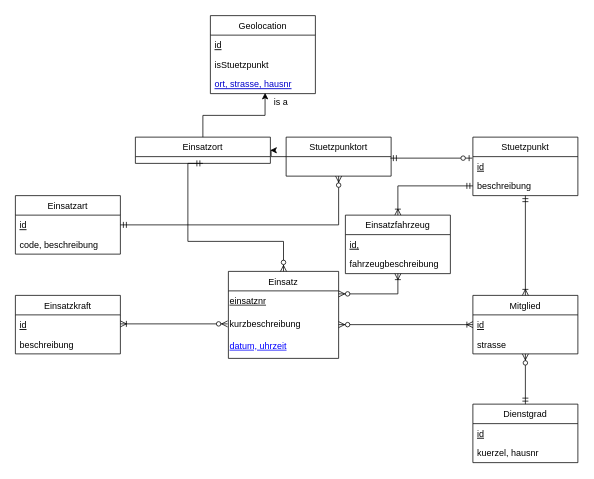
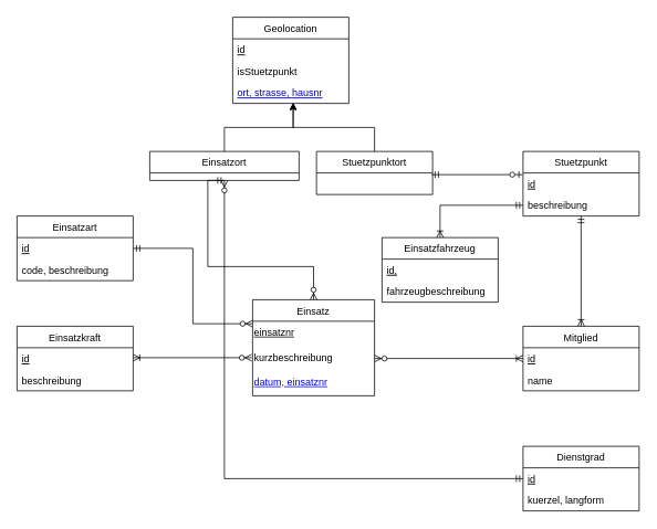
  <mxCell id="0" />
  <mxCell id="1" parent="0" />
- <mxCell id="2" style="edgeStyle=orthogonalEdgeStyle;rounded=0;orthogonalLoop=1;jettySize=auto;html=1;startArrow=ERoneToMany;startFill=0;endArrow=ERzeroToMany;endFill=1;" parent="1" source="4" target="10" edge="1"><mxGeometry relative="1" as="geometry"><Array as="points"><mxPoint x="530" y="391" /></Array><mxPoint x="460" y="395" as="targetPoint" /></mxGeometry></mxCell>
  <mxCell id="3" style="edgeStyle=orthogonalEdgeStyle;rounded=0;orthogonalLoop=1;jettySize=auto;html=1;exitX=0.5;exitY=0;exitDx=0;exitDy=0;entryX=0;entryY=0.5;entryDx=0;entryDy=0;startArrow=ERoneToMany;startFill=0;sourcePerimeterSpacing=5;endArrow=ERmandOne;endFill=0;targetPerimeterSpacing=5;strokeColor=#000000;" parent="1" source="4" target="9" edge="1"><mxGeometry relative="1" as="geometry" /></mxCell>
  <mxCell id="4" value="Einsatzfahrzeug" style="swimlane;fontStyle=0;childLayout=stackLayout;horizontal=1;startSize=26;fillColor=none;horizontalStack=0;resizeParent=1;resizeParentMax=0;resizeLast=0;collapsible=1;marginBottom=0;" parent="1" vertex="1"><mxGeometry x="460" y="286" width="140" height="78" as="geometry" /></mxCell>
  <mxCell id="5" value="id," style="text;strokeColor=none;fillColor=none;align=left;verticalAlign=top;spacingLeft=4;spacingRight=4;overflow=hidden;rotatable=0;points=[[0,0.5],[1,0.5]];portConstraint=eastwest;fontStyle=4" parent="4" vertex="1"><mxGeometry y="26" width="140" height="26" as="geometry" /></mxCell>
  <mxCell id="6" value="fahrzeugbeschreibung" style="text;strokeColor=none;fillColor=none;align=left;verticalAlign=top;spacingLeft=4;spacingRight=4;overflow=hidden;rotatable=0;points=[[0,0.5],[1,0.5]];portConstraint=eastwest;" parent="4" vertex="1"><mxGeometry y="52" width="140" height="26" as="geometry" /></mxCell>
  <mxCell id="7" value="Stuetzpunkt" style="swimlane;fontStyle=0;childLayout=stackLayout;horizontal=1;startSize=26;fillColor=none;horizontalStack=0;resizeParent=1;resizeParentMax=0;resizeLast=0;collapsible=1;marginBottom=0;" parent="1" vertex="1"><mxGeometry x="630" y="182" width="140" height="78" as="geometry" /></mxCell>
  <mxCell id="8" value="id" style="text;strokeColor=none;fillColor=none;align=left;verticalAlign=top;spacingLeft=4;spacingRight=4;overflow=hidden;rotatable=0;points=[[0,0.5],[1,0.5]];portConstraint=eastwest;fontStyle=4" parent="7" vertex="1"><mxGeometry y="26" width="140" height="26" as="geometry" /></mxCell>
  <mxCell id="9" value="beschreibung" style="text;strokeColor=none;fillColor=none;align=left;verticalAlign=top;spacingLeft=4;spacingRight=4;overflow=hidden;rotatable=0;points=[[0,0.5],[1,0.5]];portConstraint=eastwest;" parent="7" vertex="1"><mxGeometry y="52" width="140" height="26" as="geometry" /></mxCell>
  <mxCell id="10" value="Einsatz" style="swimlane;fontStyle=0;childLayout=stackLayout;horizontal=1;startSize=26;fillColor=none;horizontalStack=0;resizeParent=1;resizeParentMax=0;resizeLast=0;collapsible=1;marginBottom=0;" parent="1" vertex="1"><mxGeometry x="304" y="361" width="147" height="116" as="geometry" /></mxCell>
  <mxCell id="11" value="&lt;u&gt;einsatznr&lt;/u&gt;" style="text;html=1;" parent="10" vertex="1"><mxGeometry y="26" width="147" height="30" as="geometry" /></mxCell>
  <mxCell id="12" value="kurzbeschreibung" style="text;html=1;" parent="10" vertex="1"><mxGeometry y="56" width="147" height="30" as="geometry" /></mxCell>
- <mxCell id="13" value="&lt;font color=&quot;#0000FF&quot;&gt;&lt;u&gt;datum, uhrzeit&lt;/u&gt;&lt;/font&gt;" style="text;html=1;" parent="10" vertex="1"><mxGeometry y="86" width="147" height="30" as="geometry" /></mxCell>
+ <mxCell id="13" value="&lt;font color=&quot;#0000FF&quot;&gt;&lt;u&gt;datum, einsatznr&lt;/u&gt;&lt;/font&gt;" style="text;html=1;" parent="10" vertex="1"><mxGeometry y="86" width="147" height="30" as="geometry" /></mxCell>
  <mxCell id="14" style="edgeStyle=orthogonalEdgeStyle;rounded=0;orthogonalLoop=1;jettySize=auto;html=1;endArrow=ERzeroToMany;endFill=1;startArrow=ERmandOne;startFill=0;entryX=0.5;entryY=0;entryDx=0;entryDy=0;exitX=0.5;exitY=1;exitDx=0;exitDy=0;" parent="1" source="38" target="10" edge="1"><mxGeometry relative="1" as="geometry"><Array as="points"><mxPoint x="250" y="321" /><mxPoint x="378" y="321" /></Array><mxPoint x="377" y="351" as="targetPoint" /><mxPoint x="250" y="255" as="sourcePoint" /></mxGeometry></mxCell>
  <mxCell id="15" style="rounded=0;orthogonalLoop=1;jettySize=auto;html=1;entryX=-0.007;entryY=0.077;entryDx=0;entryDy=0;entryPerimeter=0;startArrow=ERmandOne;startFill=0;endArrow=ERzeroToOne;endFill=1;edgeStyle=orthogonalEdgeStyle;" parent="1" target="8" edge="1"><mxGeometry relative="1" as="geometry"><mxPoint x="520" y="210" as="sourcePoint" /><Array as="points"><mxPoint x="520" y="210" /></Array></mxGeometry></mxCell>
  <mxCell id="16" value="Geolocation" style="swimlane;fontStyle=0;childLayout=stackLayout;horizontal=1;startSize=26;fillColor=none;horizontalStack=0;resizeParent=1;resizeParentMax=0;resizeLast=0;collapsible=1;marginBottom=0;" parent="1" vertex="1"><mxGeometry x="280" y="20" width="140" height="104" as="geometry" /></mxCell>
  <mxCell id="17" value="id&#10;" style="text;strokeColor=none;fillColor=none;align=left;verticalAlign=top;spacingLeft=4;spacingRight=4;overflow=hidden;rotatable=0;points=[[0,0.5],[1,0.5]];portConstraint=eastwest;fontStyle=4" parent="16" vertex="1"><mxGeometry y="26" width="140" height="26" as="geometry" /></mxCell>
  <mxCell id="18" value="isStuetzpunkt" style="text;strokeColor=none;fillColor=none;align=left;verticalAlign=top;spacingLeft=4;spacingRight=4;overflow=hidden;rotatable=0;points=[[0,0.5],[1,0.5]];portConstraint=eastwest;fontStyle=0" parent="16" vertex="1"><mxGeometry y="52" width="140" height="26" as="geometry" /></mxCell>
  <mxCell id="19" value="ort, strasse, hausnr" style="text;strokeColor=none;fillColor=none;align=left;verticalAlign=top;spacingLeft=4;spacingRight=4;overflow=hidden;rotatable=0;points=[[0,0.5],[1,0.5]];portConstraint=eastwest;fontColor=#0000CC;fontStyle=4" parent="16" vertex="1"><mxGeometry y="78" width="140" height="26" as="geometry" /></mxCell>
  <mxCell id="20" style="edgeStyle=orthogonalEdgeStyle;rounded=0;orthogonalLoop=1;jettySize=auto;html=1;startArrow=ERoneToMany;startFill=0;endArrow=ERzeroToMany;endFill=1;" parent="1" source="21" edge="1"><mxGeometry relative="1" as="geometry"><mxPoint x="303" y="431" as="targetPoint" /><Array as="points"><mxPoint x="303" y="431" /></Array></mxGeometry></mxCell>
  <mxCell id="21" value="Einsatzkraft" style="swimlane;fontStyle=0;childLayout=stackLayout;horizontal=1;startSize=26;fillColor=none;horizontalStack=0;resizeParent=1;resizeParentMax=0;resizeLast=0;collapsible=1;marginBottom=0;" parent="1" vertex="1"><mxGeometry x="20" y="393" width="140" height="78" as="geometry" /></mxCell>
  <mxCell id="22" value="id" style="text;strokeColor=none;fillColor=none;align=left;verticalAlign=top;spacingLeft=4;spacingRight=4;overflow=hidden;rotatable=0;points=[[0,0.5],[1,0.5]];portConstraint=eastwest;fontStyle=4" parent="21" vertex="1"><mxGeometry y="26" width="140" height="26" as="geometry" /></mxCell>
  <mxCell id="23" value="beschreibung" style="text;strokeColor=none;fillColor=none;align=left;verticalAlign=top;spacingLeft=4;spacingRight=4;overflow=hidden;rotatable=0;points=[[0,0.5],[1,0.5]];portConstraint=eastwest;" parent="21" vertex="1"><mxGeometry y="52" width="140" height="26" as="geometry" /></mxCell>
- <mxCell id="24" style="edgeStyle=orthogonalEdgeStyle;rounded=0;orthogonalLoop=1;jettySize=auto;html=1;startArrow=ERmandOne;startFill=0;endArrow=ERzeroToMany;endFill=1;" parent="1" source="25" target="40" edge="1"><mxGeometry relative="1" as="geometry" /></mxCell>
+ <mxCell id="24" style="edgeStyle=orthogonalEdgeStyle;rounded=0;orthogonalLoop=1;jettySize=auto;html=1;entryX=0;entryY=0.25;entryDx=0;entryDy=0;startArrow=ERmandOne;startFill=0;endArrow=ERzeroToMany;endFill=1;" parent="1" source="25" target="10" edge="1"><mxGeometry relative="1" as="geometry" /></mxCell>
  <mxCell id="25" value="Einsatzart" style="swimlane;fontStyle=0;childLayout=stackLayout;horizontal=1;startSize=26;fillColor=none;horizontalStack=0;resizeParent=1;resizeParentMax=0;resizeLast=0;collapsible=1;marginBottom=0;" parent="1" vertex="1"><mxGeometry x="20" y="260" width="140" height="78" as="geometry" /></mxCell>
  <mxCell id="26" value="id" style="text;strokeColor=none;fillColor=none;align=left;verticalAlign=top;spacingLeft=4;spacingRight=4;overflow=hidden;rotatable=0;points=[[0,0.5],[1,0.5]];portConstraint=eastwest;fontStyle=4" parent="25" vertex="1"><mxGeometry y="26" width="140" height="26" as="geometry" /></mxCell>
  <mxCell id="27" value="code, beschreibung" style="text;strokeColor=none;fillColor=none;align=left;verticalAlign=top;spacingLeft=4;spacingRight=4;overflow=hidden;rotatable=0;points=[[0,0.5],[1,0.5]];portConstraint=eastwest;" parent="25" vertex="1"><mxGeometry y="52" width="140" height="26" as="geometry" /></mxCell>
  <mxCell id="28" style="edgeStyle=orthogonalEdgeStyle;rounded=0;orthogonalLoop=1;jettySize=auto;html=1;entryX=0.5;entryY=1;entryDx=0;entryDy=0;endArrow=ERmandOne;endFill=0;startArrow=ERoneToMany;startFill=0;" parent="1" source="29" target="7" edge="1"><mxGeometry relative="1" as="geometry" /></mxCell>
  <mxCell id="29" value="Mitglied" style="swimlane;fontStyle=0;childLayout=stackLayout;horizontal=1;startSize=26;fillColor=none;horizontalStack=0;resizeParent=1;resizeParentMax=0;resizeLast=0;collapsible=1;marginBottom=0;" parent="1" vertex="1"><mxGeometry x="630" y="393" width="140" height="78" as="geometry" /></mxCell>
  <mxCell id="30" value="id" style="text;strokeColor=none;fillColor=none;align=left;verticalAlign=top;spacingLeft=4;spacingRight=4;overflow=hidden;rotatable=0;points=[[0,0.5],[1,0.5]];portConstraint=eastwest;fontStyle=4" parent="29" vertex="1"><mxGeometry y="26" width="140" height="26" as="geometry" /></mxCell>
- <mxCell id="31" value="strasse" style="text;strokeColor=none;fillColor=none;align=left;verticalAlign=top;spacingLeft=4;spacingRight=4;overflow=hidden;rotatable=0;points=[[0,0.5],[1,0.5]];portConstraint=eastwest;" parent="29" vertex="1"><mxGeometry y="52" width="140" height="26" as="geometry" /></mxCell>
- <mxCell id="32" style="edgeStyle=orthogonalEdgeStyle;rounded=0;orthogonalLoop=1;jettySize=auto;html=1;entryX=0.5;entryY=1;entryDx=0;entryDy=0;startArrow=ERmandOne;startFill=0;endArrow=ERzeroToMany;endFill=1;" parent="1" source="33" target="29" edge="1"><mxGeometry relative="1" as="geometry" /></mxCell>
+ <mxCell id="31" value="name" style="text;strokeColor=none;fillColor=none;align=left;verticalAlign=top;spacingLeft=4;spacingRight=4;overflow=hidden;rotatable=0;points=[[0,0.5],[1,0.5]];portConstraint=eastwest;" parent="29" vertex="1"><mxGeometry y="52" width="140" height="26" as="geometry" /></mxCell>
+ <mxCell id="32" style="edgeStyle=orthogonalEdgeStyle;rounded=0;orthogonalLoop=1;jettySize=auto;html=1;startArrow=ERmandOne;startFill=0;endArrow=ERzeroToMany;endFill=1;" parent="1" source="33" target="38" edge="1"><mxGeometry relative="1" as="geometry" /></mxCell>
  <mxCell id="33" value="Dienstgrad" style="swimlane;fontStyle=0;childLayout=stackLayout;horizontal=1;startSize=26;fillColor=none;horizontalStack=0;resizeParent=1;resizeParentMax=0;resizeLast=0;collapsible=1;marginBottom=0;" parent="1" vertex="1"><mxGeometry x="630" y="538" width="140" height="78" as="geometry" /></mxCell>
  <mxCell id="34" value="id" style="text;strokeColor=none;fillColor=none;align=left;verticalAlign=top;spacingLeft=4;spacingRight=4;overflow=hidden;rotatable=0;points=[[0,0.5],[1,0.5]];portConstraint=eastwest;fontStyle=4" parent="33" vertex="1"><mxGeometry y="26" width="140" height="26" as="geometry" /></mxCell>
- <mxCell id="35" value="kuerzel, hausnr" style="text;strokeColor=none;fillColor=none;align=left;verticalAlign=top;spacingLeft=4;spacingRight=4;overflow=hidden;rotatable=0;points=[[0,0.5],[1,0.5]];portConstraint=eastwest;" parent="33" vertex="1"><mxGeometry y="52" width="140" height="26" as="geometry" /></mxCell>
+ <mxCell id="35" value="kuerzel, langform" style="text;strokeColor=none;fillColor=none;align=left;verticalAlign=top;spacingLeft=4;spacingRight=4;overflow=hidden;rotatable=0;points=[[0,0.5],[1,0.5]];portConstraint=eastwest;" parent="33" vertex="1"><mxGeometry y="52" width="140" height="26" as="geometry" /></mxCell>
  <mxCell id="36" style="edgeStyle=orthogonalEdgeStyle;rounded=0;orthogonalLoop=1;jettySize=auto;html=1;exitX=0;exitY=0.5;exitDx=0;exitDy=0;entryX=1;entryY=0.5;entryDx=0;entryDy=0;startArrow=ERoneToMany;startFill=0;strokeColor=#000000;endArrow=ERzeroToMany;endFill=1;targetPerimeterSpacing=5;sourcePerimeterSpacing=5;" parent="1" source="30" target="12" edge="1"><mxGeometry relative="1" as="geometry"><mxPoint x="451" y="462" as="targetPoint" /></mxGeometry></mxCell>
  <mxCell id="37" style="edgeStyle=orthogonalEdgeStyle;rounded=0;orthogonalLoop=1;jettySize=auto;html=1;entryX=0.521;entryY=0.962;entryDx=0;entryDy=0;entryPerimeter=0;" parent="1" source="38" target="19" edge="1"><mxGeometry relative="1" as="geometry" /></mxCell>
  <mxCell id="38" value="Einsatzort" style="swimlane;fontStyle=0;childLayout=stackLayout;horizontal=1;startSize=26;fillColor=none;horizontalStack=0;resizeParent=1;resizeParentMax=0;resizeLast=0;collapsible=1;marginBottom=0;" parent="1" vertex="1"><mxGeometry x="180" y="182" width="180" height="35" as="geometry" /></mxCell>
- <mxCell id="39" style="edgeStyle=orthogonalEdgeStyle;rounded=0;orthogonalLoop=1;jettySize=auto;html=1;" parent="1" source="40" target="38" edge="1"><mxGeometry relative="1" as="geometry" /></mxCell>
+ <mxCell id="39" style="edgeStyle=orthogonalEdgeStyle;rounded=0;orthogonalLoop=1;jettySize=auto;html=1;entryX=0.521;entryY=1;entryDx=0;entryDy=0;entryPerimeter=0;" parent="1" source="40" target="19" edge="1"><mxGeometry relative="1" as="geometry" /></mxCell>
  <mxCell id="40" value="Stuetzpunktort" style="swimlane;fontStyle=0;childLayout=stackLayout;horizontal=1;startSize=26;fillColor=none;horizontalStack=0;resizeParent=1;resizeParentMax=0;resizeLast=0;collapsible=1;marginBottom=0;" parent="1" vertex="1"><mxGeometry x="381" y="182" width="140" height="52" as="geometry" /></mxCell>
- <mxCell id="41" value="is a" style="text;html=1;resizable=0;points=[];autosize=1;align=left;verticalAlign=top;spacingTop=-4;" parent="1" vertex="1"><mxGeometry x="363" y="125" width="30" height="20" as="geometry" /></mxCell>
